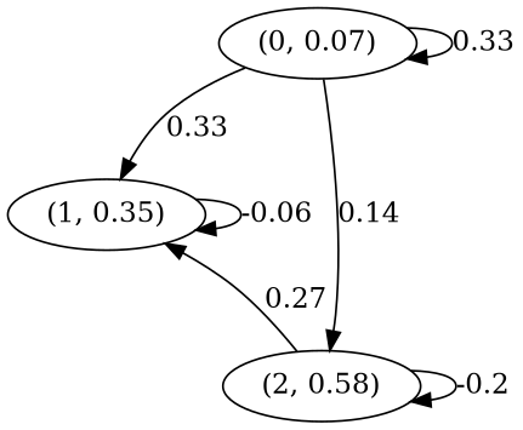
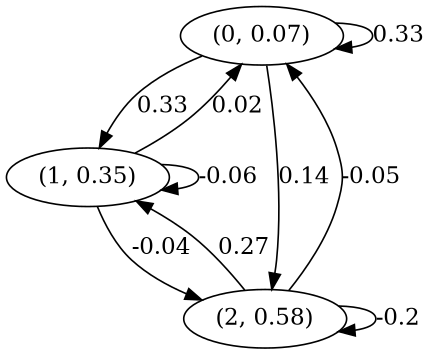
  digraph {
    n1 [label="(0, 0.07)"]
    n2 [label="(1, 0.35)"]
    n3 [label="(2, 0.58)"]
    n1 -> n1 [label=0.33]
    n1 -> n2 [label=0.33]
    n1 -> n3 [label=0.14]
+   n2 -> n1 [label=0.02]
    n2 -> n2 [label=-0.06]
+   n2 -> n3 [label=-0.04]
+   n3 -> n1 [label=-0.05]
    n3 -> n2 [label=0.27]
    n3 -> n3 [label=-0.2]
  }
